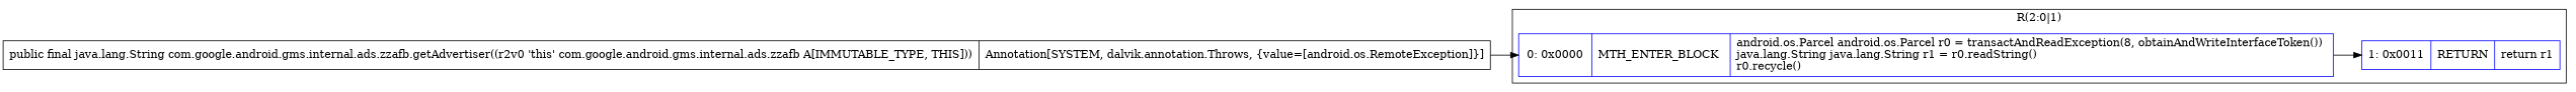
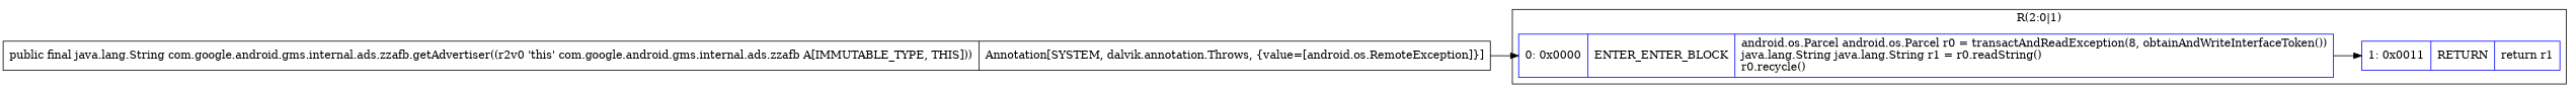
  digraph {
    rankdir=LR
    node [color=blue shape=record]
-   n1 [label="{0\:\ 0x0000|MTH_ENTER_BLOCK\l|android.os.Parcel android.os.Parcel r0 = transactAndReadException(8, obtainAndWriteInterfaceToken())\ljava.lang.String java.lang.String r1 = r0.readString()\lr0.recycle()\l}"]
+   n1 [label="{0\:\ 0x0000|ENTER_ENTER_BLOCK\l|android.os.Parcel android.os.Parcel r0 = transactAndReadException(8, obtainAndWriteInterfaceToken())\ljava.lang.String java.lang.String r1 = r0.readString()\lr0.recycle()\l}"]
    n2 [label="{1\:\ 0x0011|RETURN\l|return r1\l}"]
    n3 [label="{public final java.lang.String com.google.android.gms.internal.ads.zzafb.getAdvertiser((r2v0 'this' com.google.android.gms.internal.ads.zzafb A[IMMUTABLE_TYPE, THIS]))  | Annotation[SYSTEM, dalvik.annotation.Throws, \{value=[android.os.RemoteException]\}]\l}" color=""]
    subgraph cluster_1 {
      label="R(2:0|1)"
      n1
      n2
    }
    n1 -> n2
    n3 -> n1
  }
